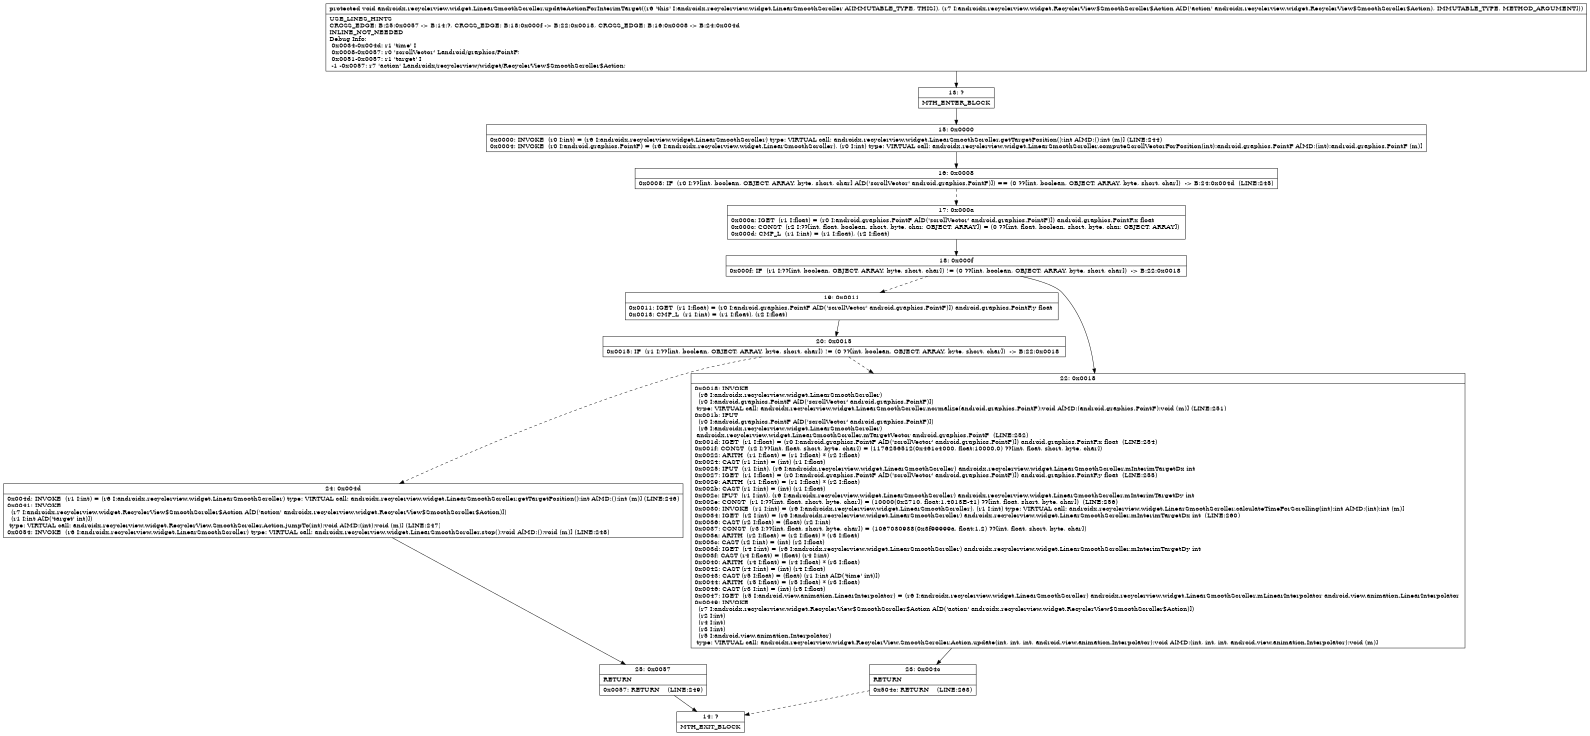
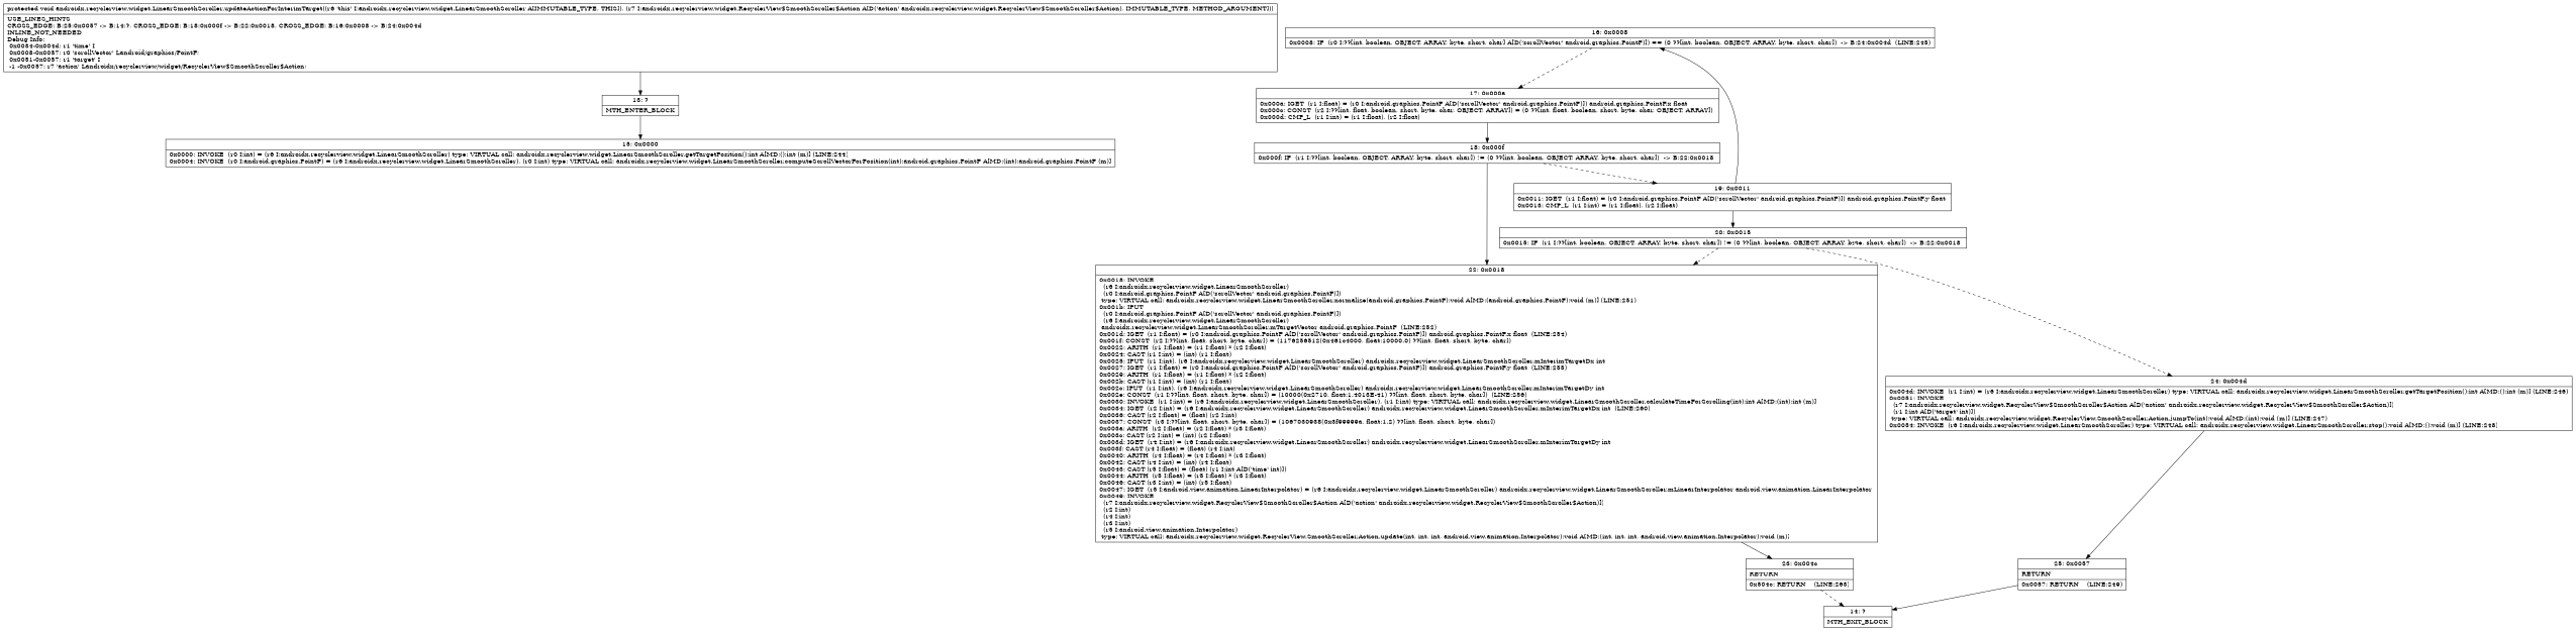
  digraph {
    node [shape=record]
    n1 [label="{13\:\ ?|MTH_ENTER_BLOCK\l}"]
    n2 [label="{15\:\ 0x0000|0x0000: INVOKE  (r0 I:int) = (r6 I:androidx.recyclerview.widget.LinearSmoothScroller) type: VIRTUAL call: androidx.recyclerview.widget.LinearSmoothScroller.getTargetPosition():int A[MD:():int (m)] (LINE:244)\l0x0004: INVOKE  (r0 I:android.graphics.PointF) = (r6 I:androidx.recyclerview.widget.LinearSmoothScroller), (r0 I:int) type: VIRTUAL call: androidx.recyclerview.widget.LinearSmoothScroller.computeScrollVectorForPosition(int):android.graphics.PointF A[MD:(int):android.graphics.PointF (m)]\l}"]
    n3 [label="{16\:\ 0x0008|0x0008: IF  (r0 I:??[int, boolean, OBJECT, ARRAY, byte, short, char] A[D('scrollVector' android.graphics.PointF)]) == (0 ??[int, boolean, OBJECT, ARRAY, byte, short, char])  \-\> B:24:0x004d  (LINE:245)\l}"]
    n4 [label="{17\:\ 0x000a|0x000a: IGET  (r1 I:float) = (r0 I:android.graphics.PointF A[D('scrollVector' android.graphics.PointF)]) android.graphics.PointF.x float \l0x000c: CONST  (r2 I:??[int, float, boolean, short, byte, char, OBJECT, ARRAY]) = (0 ??[int, float, boolean, short, byte, char, OBJECT, ARRAY]) \l0x000d: CMP_L  (r1 I:int) = (r1 I:float), (r2 I:float) \l}"]
    n5 [label="{18\:\ 0x000f|0x000f: IF  (r1 I:??[int, boolean, OBJECT, ARRAY, byte, short, char]) != (0 ??[int, boolean, OBJECT, ARRAY, byte, short, char])  \-\> B:22:0x0018 \l}"]
-   n6 [label="{24\:\ 0x004d|0x004d: INVOKE  (r1 I:int) = (r6 I:androidx.recyclerview.widget.LinearSmoothScroller) type: VIRTUAL call: androidx.recyclerview.widget.LinearSmoothScroller.getTargetPosition():int A[MD:():int (m)] (LINE:246)\l0x0041: INVOKE  \l  (r7 I:androidx.recyclerview.widget.RecyclerView$SmoothScroller$Action A[D('action' androidx.recyclerview.widget.RecyclerView$SmoothScroller$Action)])\l  (r1 I:int A[D('target' int)])\l type: VIRTUAL call: androidx.recyclerview.widget.RecyclerView.SmoothScroller.Action.jumpTo(int):void A[MD:(int):void (m)] (LINE:247)\l0x0054: INVOKE  (r6 I:androidx.recyclerview.widget.LinearSmoothScroller) type: VIRTUAL call: androidx.recyclerview.widget.LinearSmoothScroller.stop():void A[MD:():void (m)] (LINE:248)\l}"]
+   n6 [label="{24\:\ 0x004d|0x004d: INVOKE  (r1 I:int) = (r6 I:androidx.recyclerview.widget.LinearSmoothScroller) type: VIRTUAL call: androidx.recyclerview.widget.LinearSmoothScroller.getTargetPosition():int A[MD:():int (m)] (LINE:246)\l0x0051: INVOKE  \l  (r7 I:androidx.recyclerview.widget.RecyclerView$SmoothScroller$Action A[D('action' androidx.recyclerview.widget.RecyclerView$SmoothScroller$Action)])\l  (r1 I:int A[D('target' int)])\l type: VIRTUAL call: androidx.recyclerview.widget.RecyclerView.SmoothScroller.Action.jumpTo(int):void A[MD:(int):void (m)] (LINE:247)\l0x0054: INVOKE  (r6 I:androidx.recyclerview.widget.LinearSmoothScroller) type: VIRTUAL call: androidx.recyclerview.widget.LinearSmoothScroller.stop():void A[MD:():void (m)] (LINE:248)\l}"]
    n7 [label="{25\:\ 0x0057|RETURN\l|0x0057: RETURN    (LINE:249)\l}"]
    n8 [label="{19\:\ 0x0011|0x0011: IGET  (r1 I:float) = (r0 I:android.graphics.PointF A[D('scrollVector' android.graphics.PointF)]) android.graphics.PointF.y float \l0x0013: CMP_L  (r1 I:int) = (r1 I:float), (r2 I:float) \l}"]
    n9 [label="{22\:\ 0x0018|0x0018: INVOKE  \l  (r6 I:androidx.recyclerview.widget.LinearSmoothScroller)\l  (r0 I:android.graphics.PointF A[D('scrollVector' android.graphics.PointF)])\l type: VIRTUAL call: androidx.recyclerview.widget.LinearSmoothScroller.normalize(android.graphics.PointF):void A[MD:(android.graphics.PointF):void (m)] (LINE:251)\l0x001b: IPUT  \l  (r0 I:android.graphics.PointF A[D('scrollVector' android.graphics.PointF)])\l  (r6 I:androidx.recyclerview.widget.LinearSmoothScroller)\l androidx.recyclerview.widget.LinearSmoothScroller.mTargetVector android.graphics.PointF  (LINE:252)\l0x001d: IGET  (r1 I:float) = (r0 I:android.graphics.PointF A[D('scrollVector' android.graphics.PointF)]) android.graphics.PointF.x float  (LINE:254)\l0x001f: CONST  (r2 I:??[int, float, short, byte, char]) = (1176256512(0x461c4000, float:10000.0) ??[int, float, short, byte, char]) \l0x0022: ARITH  (r1 I:float) = (r1 I:float) * (r2 I:float) \l0x0024: CAST (r1 I:int) = (int) (r1 I:float) \l0x0025: IPUT  (r1 I:int), (r6 I:androidx.recyclerview.widget.LinearSmoothScroller) androidx.recyclerview.widget.LinearSmoothScroller.mInterimTargetDx int \l0x0027: IGET  (r1 I:float) = (r0 I:android.graphics.PointF A[D('scrollVector' android.graphics.PointF)]) android.graphics.PointF.y float  (LINE:255)\l0x0029: ARITH  (r1 I:float) = (r1 I:float) * (r2 I:float) \l0x002b: CAST (r1 I:int) = (int) (r1 I:float) \l0x002c: IPUT  (r1 I:int), (r6 I:androidx.recyclerview.widget.LinearSmoothScroller) androidx.recyclerview.widget.LinearSmoothScroller.mInterimTargetDy int \l0x002e: CONST  (r1 I:??[int, float, short, byte, char]) = (10000(0x2710, float:1.4013E\-41) ??[int, float, short, byte, char])  (LINE:256)\l0x0030: INVOKE  (r1 I:int) = (r6 I:androidx.recyclerview.widget.LinearSmoothScroller), (r1 I:int) type: VIRTUAL call: androidx.recyclerview.widget.LinearSmoothScroller.calculateTimeForScrolling(int):int A[MD:(int):int (m)]\l0x0034: IGET  (r2 I:int) = (r6 I:androidx.recyclerview.widget.LinearSmoothScroller) androidx.recyclerview.widget.LinearSmoothScroller.mInterimTargetDx int  (LINE:260)\l0x0036: CAST (r2 I:float) = (float) (r2 I:int) \l0x0037: CONST  (r3 I:??[int, float, short, byte, char]) = (1067030938(0x3f99999a, float:1.2) ??[int, float, short, byte, char]) \l0x003a: ARITH  (r2 I:float) = (r2 I:float) * (r3 I:float) \l0x003c: CAST (r2 I:int) = (int) (r2 I:float) \l0x003d: IGET  (r4 I:int) = (r6 I:androidx.recyclerview.widget.LinearSmoothScroller) androidx.recyclerview.widget.LinearSmoothScroller.mInterimTargetDy int \l0x003f: CAST (r4 I:float) = (float) (r4 I:int) \l0x0040: ARITH  (r4 I:float) = (r4 I:float) * (r3 I:float) \l0x0042: CAST (r4 I:int) = (int) (r4 I:float) \l0x0043: CAST (r5 I:float) = (float) (r1 I:int A[D('time' int)]) \l0x0044: ARITH  (r5 I:float) = (r5 I:float) * (r3 I:float) \l0x0046: CAST (r3 I:int) = (int) (r5 I:float) \l0x0047: IGET  (r5 I:android.view.animation.LinearInterpolator) = (r6 I:androidx.recyclerview.widget.LinearSmoothScroller) androidx.recyclerview.widget.LinearSmoothScroller.mLinearInterpolator android.view.animation.LinearInterpolator \l0x0049: INVOKE  \l  (r7 I:androidx.recyclerview.widget.RecyclerView$SmoothScroller$Action A[D('action' androidx.recyclerview.widget.RecyclerView$SmoothScroller$Action)])\l  (r2 I:int)\l  (r4 I:int)\l  (r3 I:int)\l  (r5 I:android.view.animation.Interpolator)\l type: VIRTUAL call: androidx.recyclerview.widget.RecyclerView.SmoothScroller.Action.update(int, int, int, android.view.animation.Interpolator):void A[MD:(int, int, int, android.view.animation.Interpolator):void (m)]\l}"]
    n10 [label="{20\:\ 0x0015|0x0015: IF  (r1 I:??[int, boolean, OBJECT, ARRAY, byte, short, char]) != (0 ??[int, boolean, OBJECT, ARRAY, byte, short, char])  \-\> B:22:0x0018 \l}"]
    n11 [label="{23\:\ 0x004c|RETURN\l|0x504c: RETURN    (LINE:263)\l}"]
    n12 [label="{14\:\ ?|MTH_EXIT_BLOCK\l}"]
    n13 [label="{protected void androidx.recyclerview.widget.LinearSmoothScroller.updateActionForInterimTarget((r6 'this' I:androidx.recyclerview.widget.LinearSmoothScroller A[IMMUTABLE_TYPE, THIS]), (r7 I:androidx.recyclerview.widget.RecyclerView$SmoothScroller$Action A[D('action' androidx.recyclerview.widget.RecyclerView$SmoothScroller$Action), IMMUTABLE_TYPE, METHOD_ARGUMENT]))  | USE_LINES_HINTS\lCROSS_EDGE: B:25:0x0057 \-\> B:14:?, CROSS_EDGE: B:18:0x000f \-\> B:22:0x0018, CROSS_EDGE: B:16:0x0008 \-\> B:24:0x004d\lINLINE_NOT_NEEDED\lDebug Info:\l  0x0034\-0x004d: r1 'time' I\l  0x0008\-0x0057: r0 'scrollVector' Landroid\/graphics\/PointF;\l  0x0051\-0x0057: r1 'target' I\l  \-1 \-0x0057: r7 'action' Landroidx\/recyclerview\/widget\/RecyclerView$SmoothScroller$Action;\l}"]
    n1 -> n2
-   n2 -> n3
+   n8 -> n3
    n3 -> n4 [style=dashed]
    n4 -> n5
    n5 -> n8 [style=dashed]
    n5 -> n9
    n6 -> n7
    n7 -> n12
    n8 -> n10
    n9 -> n11
    n10 -> n6 [style=dashed]
    n10 -> n9 [style=dashed]
    n11 -> n12 [style=dashed]
    n13 -> n1
  }
